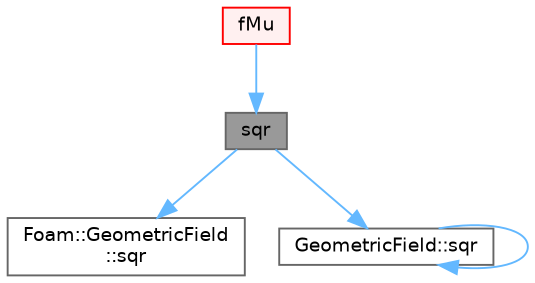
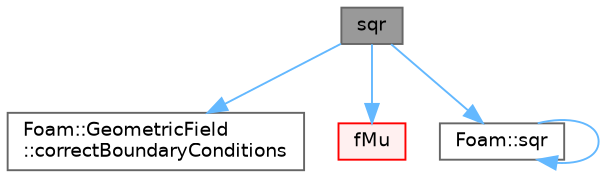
  digraph {
    rankdir=TB
    node [color=grey40 fillcolor=white fontname=Helvetica fontsize=10 shape=box style=filled]
    edge [color=steelblue1 fontname=Helvetica fontsize=10 labelfontname=Helvetica labelfontsize=10 style=solid]
    n1 [color=gray40 fillcolor=grey60 fontcolor=black height=0.2 label=sqr width=0.4]
-   n2 [height=0.2 label="Foam::GeometricField\l::sqr" width=0.4]
+   n2 [height=0.2 label="Foam::GeometricField\l::correctBoundaryConditions" width=0.4]
    n3 [color=red fillcolor="#FFF0F0" height=0.2 label=fMu width=0.4]
-   n4 [height=0.2 label="GeometricField::sqr" width=0.4]
+   n4 [height=0.2 label="Foam::sqr" width=0.4]
    n1 -> n2
-   n3 -> n1
+   n1 -> n3
    n1 -> n4
    n4 -> n4
  }
